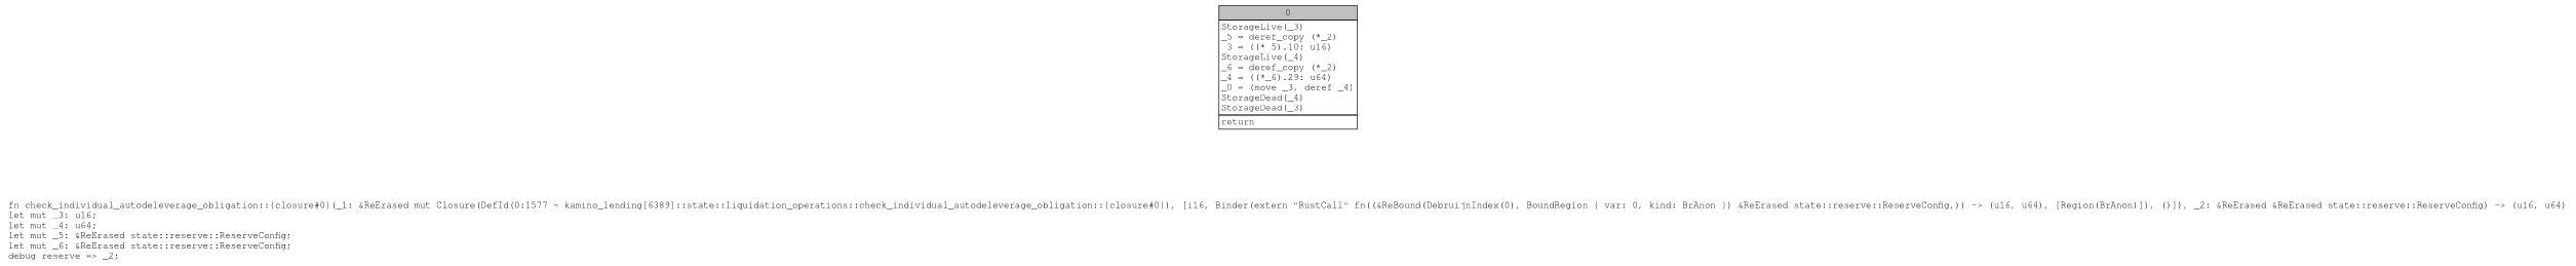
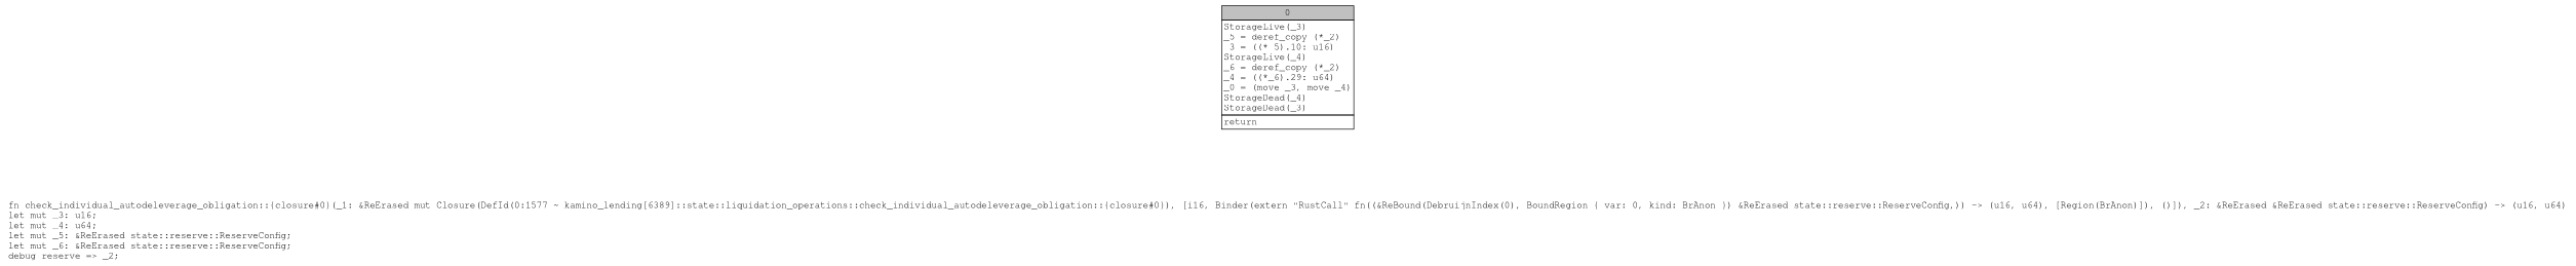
  digraph {
    fontname="Courier, monospace"
    label=<fn check_individual_autodeleverage_obligation::{closure#0}(_1: &amp;ReErased mut Closure(DefId(0:1577 ~ kamino_lending[6389]::state::liquidation_operations::check_individual_autodeleverage_obligation::{closure#0}), [i16, Binder(extern &quot;RustCall&quot; fn((&amp;ReBound(DebruijnIndex(0), BoundRegion { var: 0, kind: BrAnon }) &amp;ReErased state::reserve::ReserveConfig,)) -&gt; (u16, u64), [Region(BrAnon)]), ()]), _2: &amp;ReErased &amp;ReErased state::reserve::ReserveConfig) -&gt; (u16, u64)<br align="left"/>let mut _3: u16;<br align="left"/>let mut _4: u64;<br align="left"/>let mut _5: &amp;ReErased state::reserve::ReserveConfig;<br align="left"/>let mut _6: &amp;ReErased state::reserve::ReserveConfig;<br align="left"/>debug reserve =&gt; _2;<br align="left"/>>
-   n1 [fontname="Courier, monospace" label=<<table border="0" cellborder="1" cellspacing="0"><tr><td bgcolor="gray" align="center" colspan="1">0</td></tr><tr><td align="left" balign="left">StorageLive(_3)<br/>_5 = deref_copy (*_2)<br/>_3 = ((*_5).10: u16)<br/>StorageLive(_4)<br/>_6 = deref_copy (*_2)<br/>_4 = ((*_6).29: u64)<br/>_0 = (move _3, deref _4)<br/>StorageDead(_4)<br/>StorageDead(_3)<br/></td></tr><tr><td align="left">return</td></tr></table>> shape=none]
+   n1 [fontname="Courier, monospace" label=<<table border="0" cellborder="1" cellspacing="0"><tr><td bgcolor="gray" align="center" colspan="1">0</td></tr><tr><td align="left" balign="left">StorageLive(_3)<br/>_5 = deref_copy (*_2)<br/>_3 = ((*_5).10: u16)<br/>StorageLive(_4)<br/>_6 = deref_copy (*_2)<br/>_4 = ((*_6).29: u64)<br/>_0 = (move _3, move _4)<br/>StorageDead(_4)<br/>StorageDead(_3)<br/></td></tr><tr><td align="left">return</td></tr></table>> shape=none]
  }
